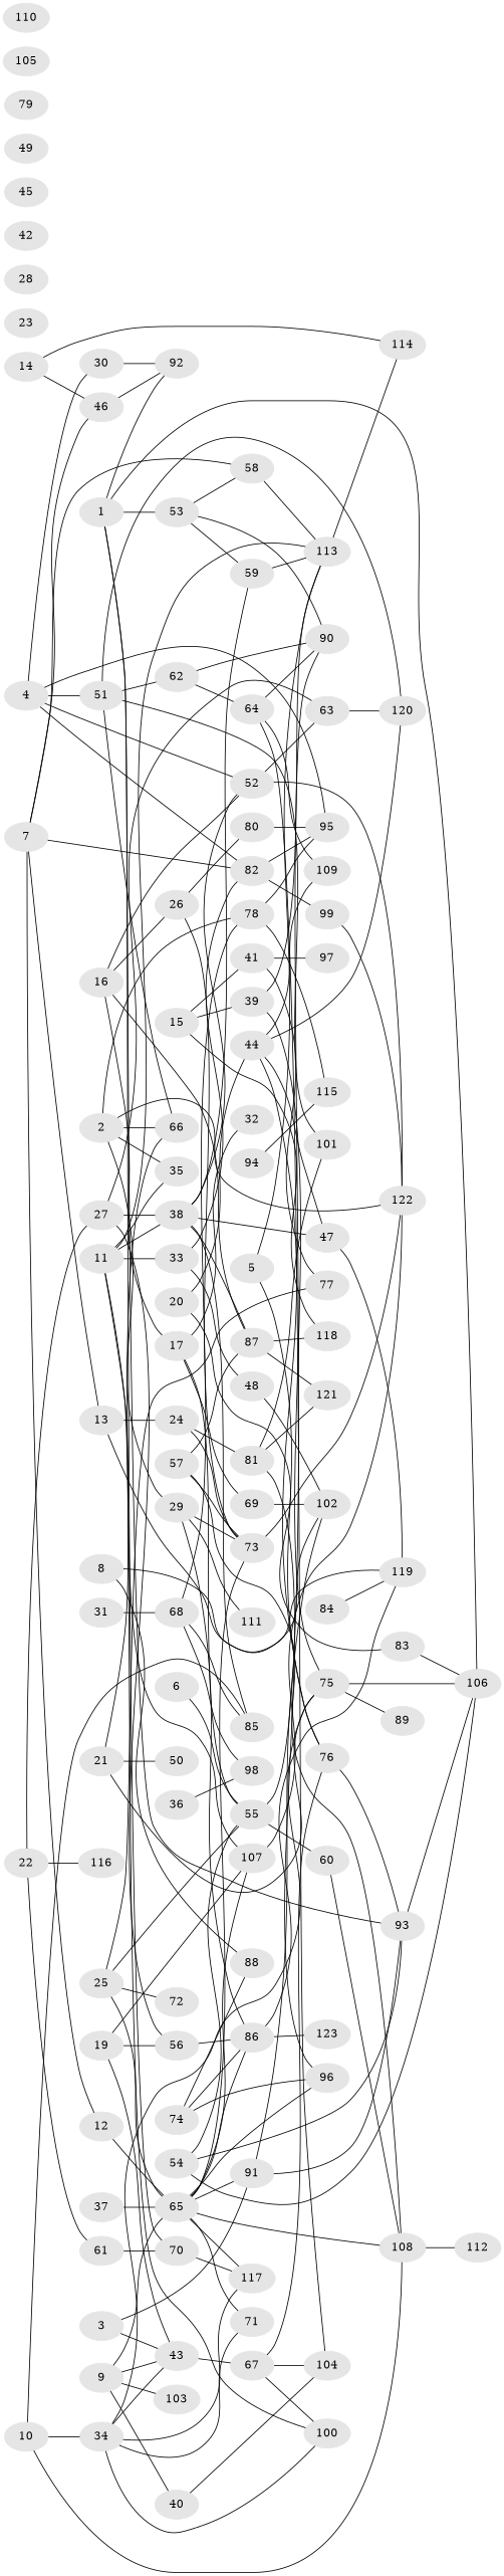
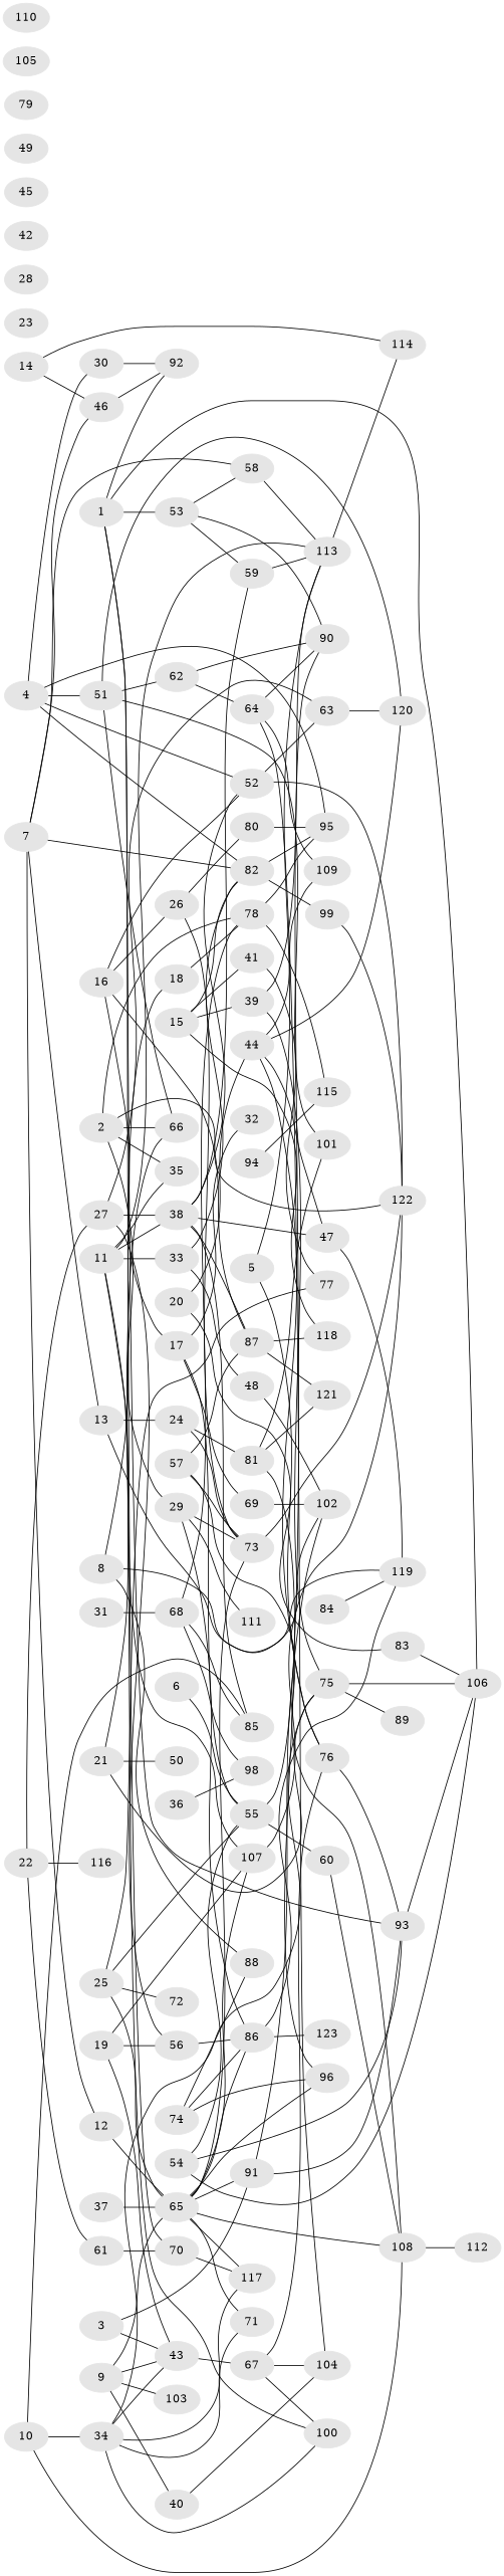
  graph {
    rankdir=LR
    node [color=gray90 style=filled]
    1
    53
    70
    92
    93
    106
    58
    59
    90
    117
    2
    29
    35
    66
    78
    122
    73
    86
    111
    95
    115
    3
    43
    91
    67
    102
    4
    30
    51
    52
    82
    120
    62
    101
    63
    99
    5
    76
    113
    114
    6
    55
    60
    7
    12
    13
    46
    65
    24
    119
    8
+   18
    88
    9
    40
    103
    104
    108
    107
    71
    96
    10
    34
    85
    100
    75
    112
    11
    33
    38
    48
    87
    47
    81
    14
    15
    39
    41
    118
-   97
    77
    16
    17
    26
    32
    69
    80
    121
    19
    56
    20
    44
    83
    109
    21
    50
    89
    22
    27
    61
    116
    23
    25
    72
    28
    123
    31
    68
    98
    36
    37
    42
    45
    49
    64
    54
    57
    74
    79
    84
    94
    105
    110
    1 -- 53
    1 -- 70
    1 -- 92
    1 -- 93
    1 -- 106
    53 -- 58
    53 -- 59
    53 -- 90
    70 -- 117
    93 -- 106
    58 -- 113
    59 -- 113
    2 -- 29
    2 -- 35
    2 -- 66
    2 -- 78
    2 -- 122
    29 -- 73
    29 -- 86
    29 -- 111
    78 -- 95
    78 -- 115
    73 -- 122
    86 -- 119
    86 -- 123
    3 -- 43
    3 -- 91
    43 -- 67
    91 -- 93
    91 -- 102
    67 -- 76
    67 -- 104
    67 -- 100
    4 -- 95
    4 -- 30
    4 -- 51
    4 -- 52
    4 -- 82
    30 -- 92
    51 -- 66
    51 -- 120
    51 -- 62
    51 -- 101
    52 -- 122
    52 -- 63
    82 -- 95
    82 -- 99
    62 -- 90
    62 -- 64
    63 -- 120
    99 -- 122
    5 -- 76
    5 -- 113
    76 -- 93
    113 -- 114
    6 -- 55
    55 -- 90
    55 -- 60
    60 -- 108
    7 -- 58
    7 -- 82
    7 -- 12
    7 -- 13
    7 -- 46
    12 -- 65
    13 -- 24
    13 -- 119
    46 -- 92
    65 -- 117
    65 -- 73
    65 -- 86
    65 -- 91
    65 -- 108
    65 -- 107
    65 -- 71
    65 -- 96
    24 -- 73
    24 -- 81
    8 -- 102
+   8 -- 18
    8 -- 88
+   18 -- 78
    9 -- 43
    9 -- 65
    9 -- 40
    9 -- 103
    40 -- 104
    108 -- 112
    107 -- 122
    10 -- 108
    10 -- 34
    10 -- 85
    34 -- 117
    34 -- 43
    34 -- 71
    34 -- 100
    34 -- 75
    75 -- 106
    75 -- 89
    11 -- 35
    11 -- 113
    11 -- 107
    11 -- 100
    11 -- 33
    11 -- 38
    33 -- 82
    33 -- 48
    38 -- 59
    38 -- 52
    38 -- 85
    38 -- 87
    38 -- 47
    48 -- 102
    87 -- 118
    87 -- 121
    47 -- 119
    81 -- 101
    81 -- 96
    81 -- 121
    14 -- 114
    14 -- 46
+   15 -- 82
    15 -- 39
    15 -- 41
    15 -- 118
    39 -- 113
    39 -- 75
-   41 -- 97
    41 -- 77
    16 -- 52
    16 -- 87
    16 -- 17
    16 -- 26
    17 -- 55
    17 -- 32
    17 -- 69
    26 -- 73
    26 -- 80
    69 -- 102
    80 -- 95
    19 -- 43
    19 -- 107
    19 -- 56
    56 -- 86
    20 -- 44
    20 -- 83
    44 -- 120
    44 -- 76
    44 -- 47
    44 -- 109
    83 -- 106
    21 -- 66
    21 -- 75
    21 -- 50
    22 -- 27
    22 -- 61
    22 -- 116
    27 -- 63
    27 -- 38
    27 -- 56
    61 -- 70
    25 -- 55
    25 -- 65
    25 -- 77
    25 -- 72
    31 -- 68
    68 -- 78
    68 -- 85
    68 -- 98
    36 -- 98
    37 -- 65
    64 -- 90
    64 -- 104
    64 -- 109
    54 -- 93
    54 -- 106
    54 -- 55
    57 -- 73
    57 -- 108
    57 -- 87
    74 -- 86
    74 -- 88
    74 -- 96
    84 -- 119
    94 -- 115
  }
